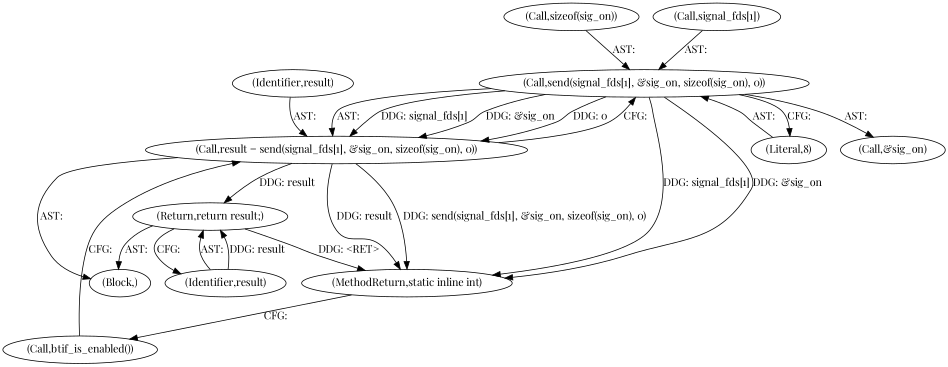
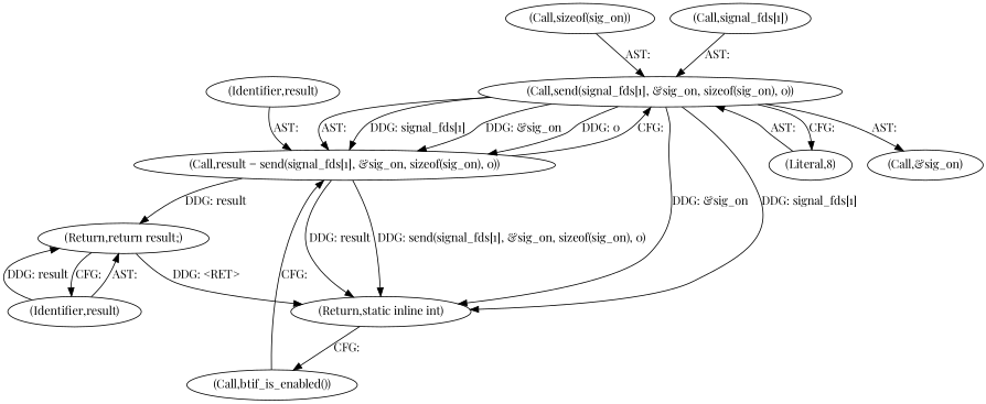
  digraph {
    fontname="Playfair Display"
    node [fontname="Playfair Display"]
    edge [fontname="Playfair Display"]
    n1 [label="(Call,send(signal_fds[1], &sig_on, sizeof(sig_on), 0))"]
    n2 [label="(Call,result = send(signal_fds[1], &sig_on, sizeof(sig_on), 0))"]
-   n3 [label="(MethodReturn,static inline int)"]
+   n3 [label="(Return,static inline int)"]
    n4 [label="(Literal,8)"]
    n5 [label="(Call,&sig_on)"]
    n6 [label="(Return,return result;)"]
-   n7 [label="(Block,)"]
    n8 [label="(Call,btif_is_enabled())"]
    n9 [label="(Identifier,result)"]
    n10 [label="(Call,sizeof(sig_on))"]
    n11 [label="(Identifier,result)"]
    n12 [label="(Call,signal_fds[1])"]
    n1 -> n2 [label="AST: "]
    n1 -> n2 [label="DDG: signal_fds[1]"]
    n1 -> n2 [label="DDG: &sig_on"]
    n1 -> n2 [label="DDG: 0"]
    n1 -> n3 [label="DDG: signal_fds[1]"]
    n1 -> n3 [label="DDG: &sig_on"]
    n1 -> n4 [label="CFG: "]
    n1 -> n5 [label="AST: "]
    n2 -> n1 [label="CFG: "]
    n2 -> n3 [label="DDG: result"]
    n2 -> n3 [label="DDG: send(signal_fds[1], &sig_on, sizeof(sig_on), 0)"]
    n2 -> n6 [label="DDG: result"]
-   n2 -> n7 [label="AST: "]
    n3 -> n8 [label="CFG: "]
    n4 -> n1 [label="AST: "]
    n6 -> n3 [label="DDG: <RET>"]
-   n6 -> n7 [label="AST: "]
    n6 -> n9 [label="CFG: "]
    n8 -> n2 [label="CFG: "]
    n9 -> n6 [label="AST: "]
    n9 -> n6 [label="DDG: result"]
    n10 -> n1 [label="AST: "]
    n11 -> n2 [label="AST: "]
    n12 -> n1 [label="AST: "]
  }
